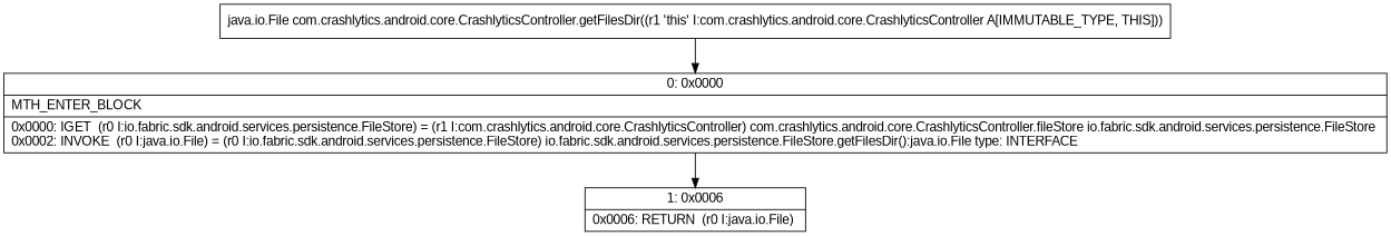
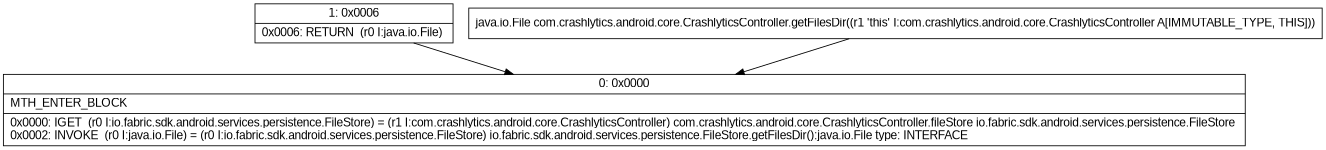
  digraph {
    fontname="Liberation Sans"
    node [shape=record fontname="Liberation Sans"]
    edge [fontname="Liberation Sans"]
    n1 [label="{0\:\ 0x0000|MTH_ENTER_BLOCK\l|0x0000: IGET  (r0 I:io.fabric.sdk.android.services.persistence.FileStore) = (r1 I:com.crashlytics.android.core.CrashlyticsController) com.crashlytics.android.core.CrashlyticsController.fileStore io.fabric.sdk.android.services.persistence.FileStore \l0x0002: INVOKE  (r0 I:java.io.File) = (r0 I:io.fabric.sdk.android.services.persistence.FileStore) io.fabric.sdk.android.services.persistence.FileStore.getFilesDir():java.io.File type: INTERFACE \l}"]
    n2 [label="{1\:\ 0x0006|0x0006: RETURN  (r0 I:java.io.File) \l}"]
    n3 [label="{java.io.File com.crashlytics.android.core.CrashlyticsController.getFilesDir((r1 'this' I:com.crashlytics.android.core.CrashlyticsController A[IMMUTABLE_TYPE, THIS])) }"]
-   n1 -> n2
+   n2 -> n1
    n3 -> n1
  }
